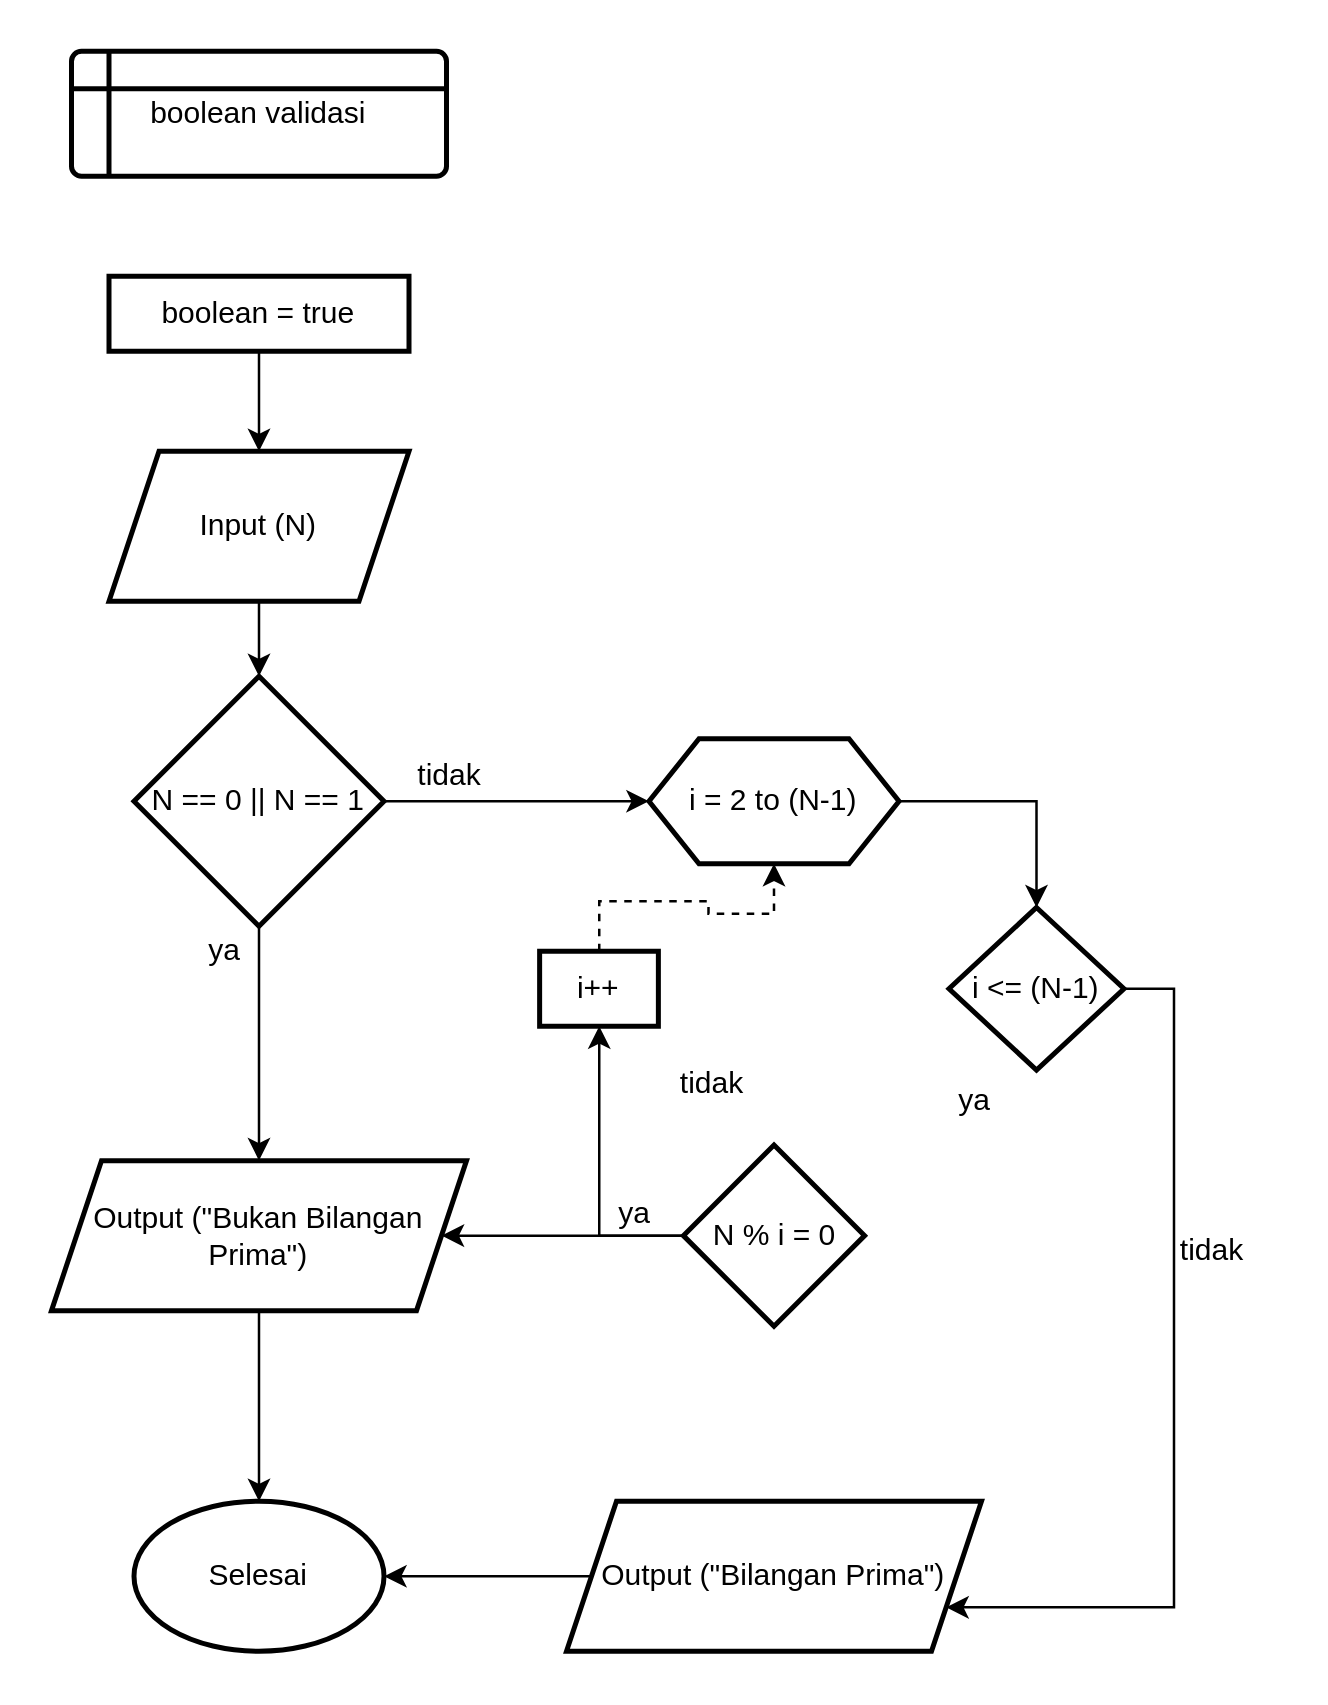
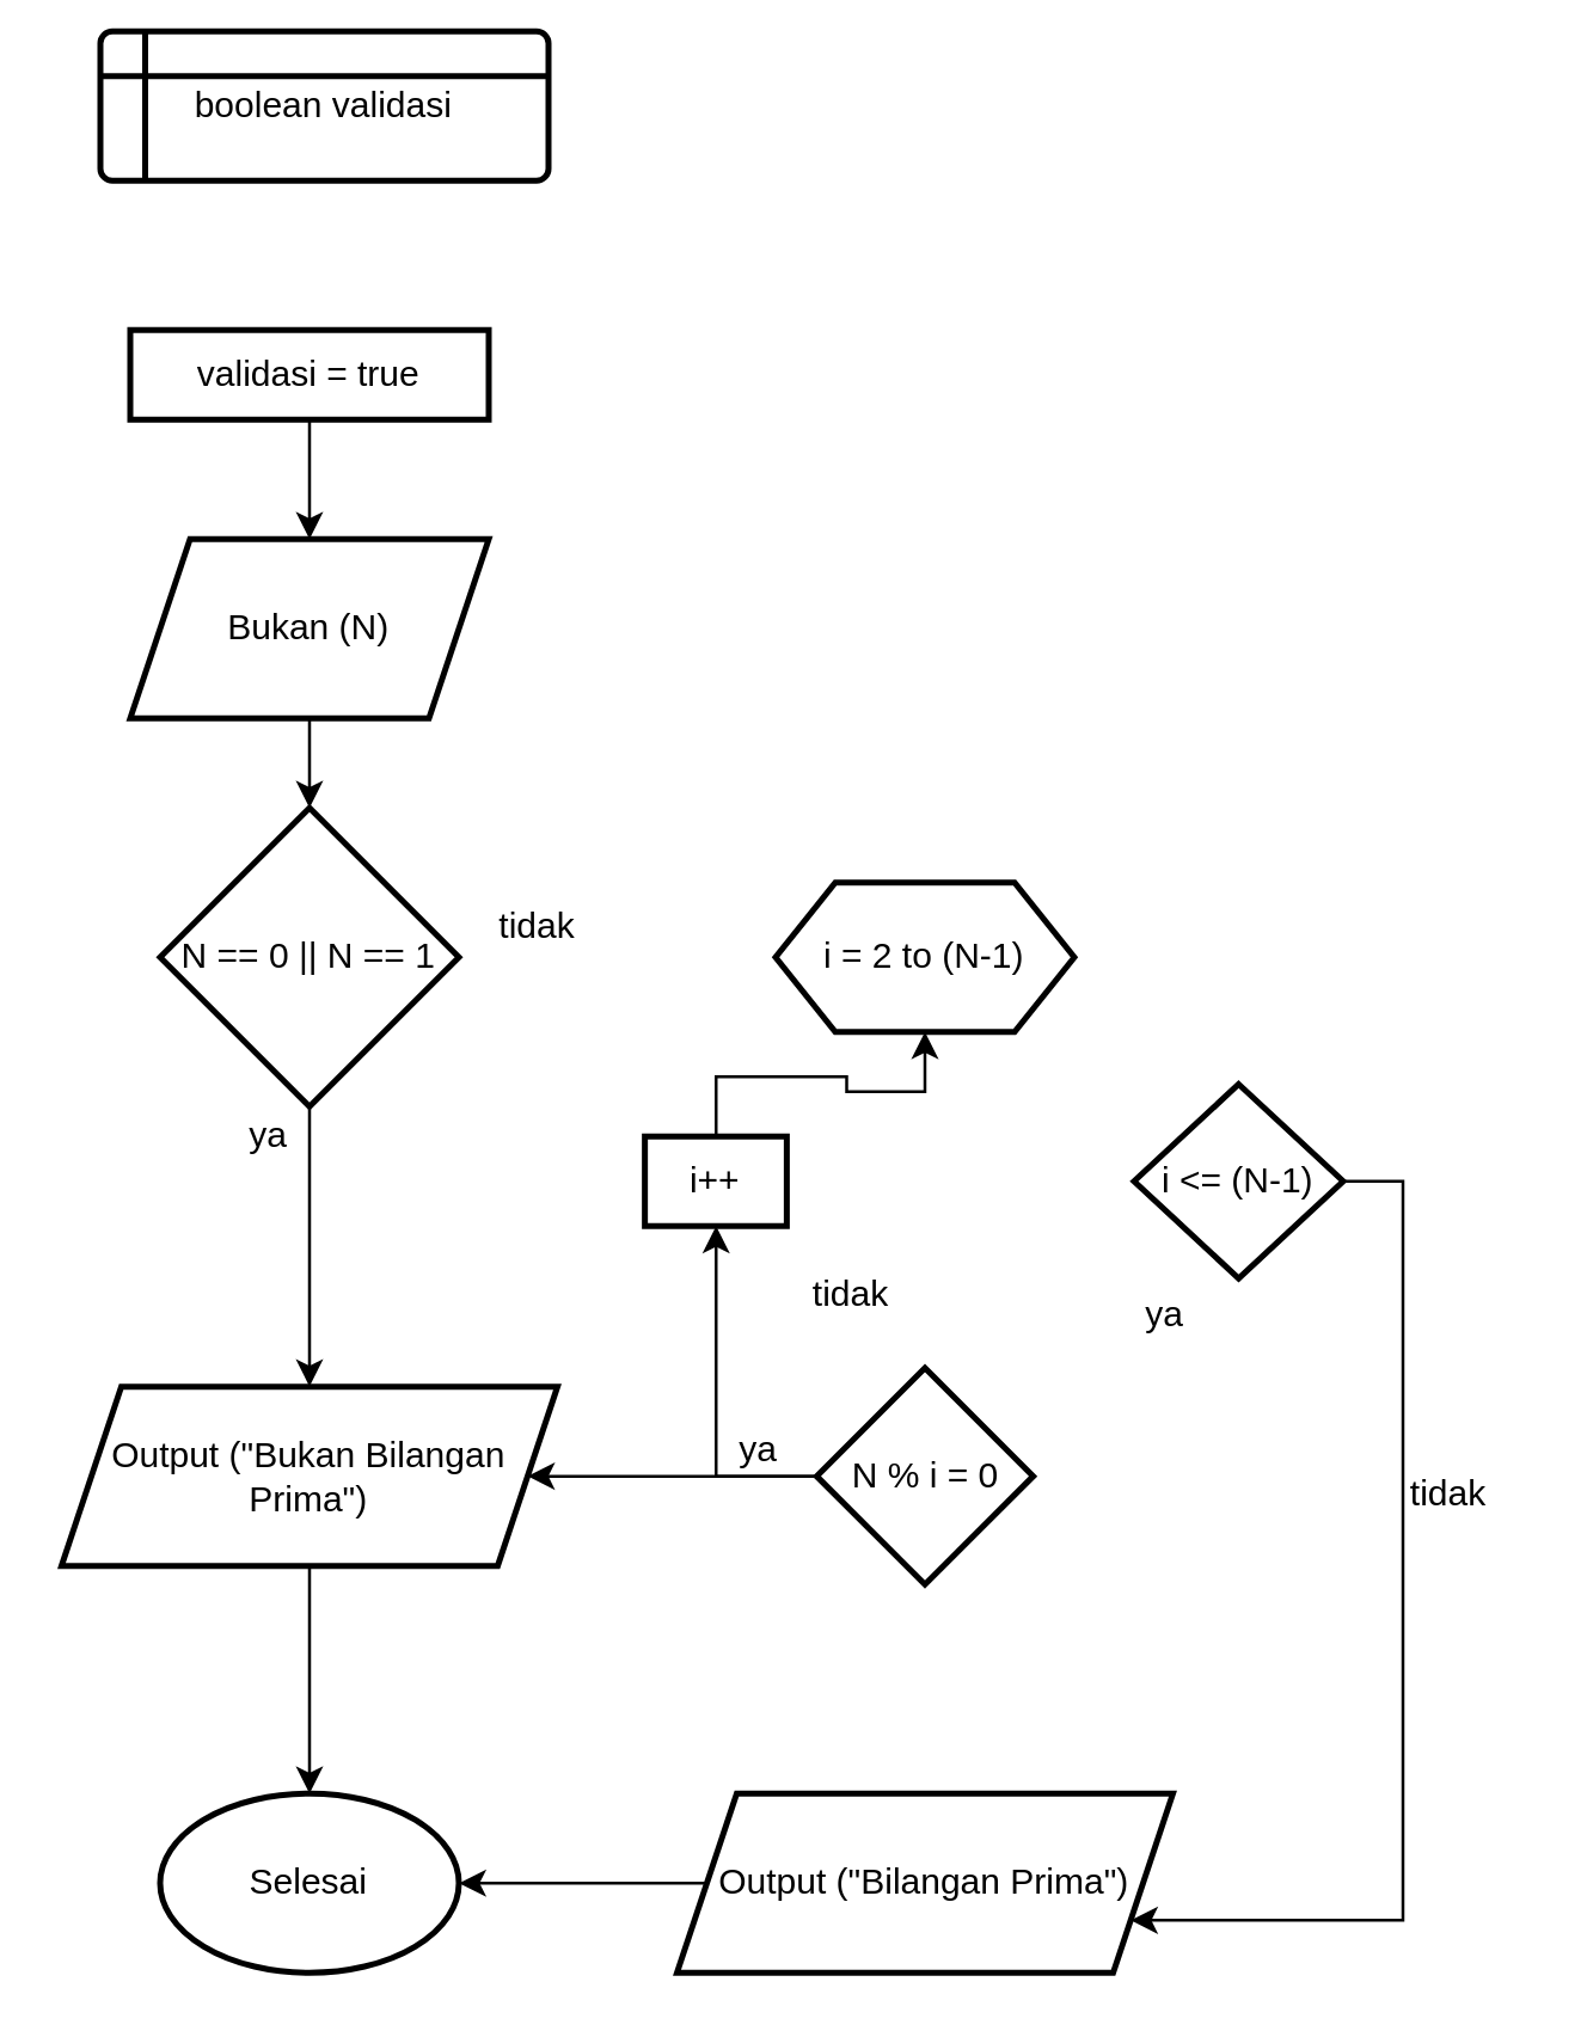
  <mxCell id="0" />
  <mxCell id="1" parent="0" />
  <mxCell id="2" value="" style="edgeStyle=orthogonalEdgeStyle;rounded=0;orthogonalLoop=1;jettySize=auto;html=1;" edge="1" parent="1" source="3" target="6"><mxGeometry relative="1" as="geometry" /></mxCell>
- <mxCell id="3" value="Input (N)" style="shape=parallelogram;perimeter=parallelogramPerimeter;whiteSpace=wrap;html=1;fixedSize=1;strokeWidth=2;" vertex="1" parent="1"><mxGeometry x="43" y="180" width="120" height="60" as="geometry" /></mxCell>
+ <mxCell id="3" value="Bukan (N)" style="shape=parallelogram;perimeter=parallelogramPerimeter;whiteSpace=wrap;html=1;fixedSize=1;strokeWidth=2;" vertex="1" parent="1"><mxGeometry x="43" y="180" width="120" height="60" as="geometry" /></mxCell>
  <mxCell id="4" value="" style="edgeStyle=orthogonalEdgeStyle;rounded=0;orthogonalLoop=1;jettySize=auto;html=1;" edge="1" parent="1" source="6" target="8"><mxGeometry relative="1" as="geometry" /></mxCell>
- <mxCell id="5" value="" style="edgeStyle=orthogonalEdgeStyle;rounded=0;orthogonalLoop=1;jettySize=auto;html=1;entryX=0;entryY=0.5;entryDx=0;entryDy=0;" edge="1" parent="1" source="6" target="16"><mxGeometry relative="1" as="geometry"><mxPoint x="239" y="320" as="targetPoint" /></mxGeometry></mxCell>
  <mxCell id="6" value="N == 0 || N == 1" style="strokeWidth=2;html=1;shape=mxgraph.flowchart.decision;whiteSpace=wrap;" vertex="1" parent="1"><mxGeometry x="53" y="270" width="100" height="100" as="geometry" /></mxCell>
  <mxCell id="7" value="" style="edgeStyle=orthogonalEdgeStyle;rounded=0;orthogonalLoop=1;jettySize=auto;html=1;" edge="1" parent="1" source="8" target="9"><mxGeometry relative="1" as="geometry" /></mxCell>
  <mxCell id="8" value="Output (&quot;Bukan Bilangan Prima&quot;)" style="shape=parallelogram;perimeter=parallelogramPerimeter;whiteSpace=wrap;html=1;fixedSize=1;strokeWidth=2;" vertex="1" parent="1"><mxGeometry x="20" y="463.75" width="166" height="60" as="geometry" /></mxCell>
  <mxCell id="9" value="Selesai" style="strokeWidth=2;html=1;shape=mxgraph.flowchart.start_1;whiteSpace=wrap;" vertex="1" parent="1"><mxGeometry x="53" y="600" width="100" height="60" as="geometry" /></mxCell>
  <mxCell id="10" value="ya" style="text;html=1;align=center;verticalAlign=middle;resizable=0;points=[];autosize=1;strokeColor=none;fillColor=none;" vertex="1" parent="1"><mxGeometry x="69" y="365" width="40" height="30" as="geometry" /></mxCell>
  <mxCell id="11" value="tidak" style="text;html=1;align=center;verticalAlign=middle;resizable=0;points=[];autosize=1;strokeColor=none;fillColor=none;" vertex="1" parent="1"><mxGeometry x="154" y="295" width="50" height="30" as="geometry" /></mxCell>
- <mxCell id="12" value="boolean validasi" style="shape=internalStorage;whiteSpace=wrap;html=1;dx=15;dy=15;rounded=1;arcSize=8;strokeWidth=2;" vertex="1" parent="1"><mxGeometry x="28" y="20" width="150" height="50" as="geometry" /></mxCell>
+ <mxCell id="12" value="boolean validasi" style="shape=internalStorage;whiteSpace=wrap;html=1;dx=15;dy=15;rounded=1;arcSize=8;strokeWidth=2;" vertex="1" parent="1"><mxGeometry x="33" y="10" width="150" height="50" as="geometry" /></mxCell>
  <mxCell id="13" value="" style="edgeStyle=orthogonalEdgeStyle;rounded=0;orthogonalLoop=1;jettySize=auto;html=1;" edge="1" parent="1" source="14" target="3"><mxGeometry relative="1" as="geometry" /></mxCell>
- <mxCell id="14" value="boolean = true" style="rounded=0;whiteSpace=wrap;html=1;strokeWidth=2;" vertex="1" parent="1"><mxGeometry x="43" y="110" width="120" height="30" as="geometry" /></mxCell>
- <mxCell id="15" value="" style="edgeStyle=orthogonalEdgeStyle;rounded=0;orthogonalLoop=1;jettySize=auto;html=1;" edge="1" parent="1" source="16" target="23"><mxGeometry relative="1" as="geometry" /></mxCell>
+ <mxCell id="14" value="validasi = true" style="rounded=0;whiteSpace=wrap;html=1;strokeWidth=2;" vertex="1" parent="1"><mxGeometry x="43" y="110" width="120" height="30" as="geometry" /></mxCell>
  <mxCell id="16" value="i = 2 to (N-1)" style="shape=hexagon;perimeter=hexagonPerimeter2;whiteSpace=wrap;html=1;fixedSize=1;strokeWidth=2;" vertex="1" parent="1"><mxGeometry x="259" y="295" width="100" height="50" as="geometry" /></mxCell>
  <mxCell id="17" value="" style="edgeStyle=orthogonalEdgeStyle;rounded=0;orthogonalLoop=1;jettySize=auto;html=1;" edge="1" parent="1" source="19" target="26"><mxGeometry relative="1" as="geometry" /></mxCell>
  <mxCell id="18" style="edgeStyle=orthogonalEdgeStyle;rounded=0;orthogonalLoop=1;jettySize=auto;html=1;entryX=1;entryY=0.5;entryDx=0;entryDy=0;" edge="1" parent="1" source="19" target="8"><mxGeometry relative="1" as="geometry" /></mxCell>
  <mxCell id="19" value="N % i = 0" style="strokeWidth=2;html=1;shape=mxgraph.flowchart.decision;whiteSpace=wrap;" vertex="1" parent="1"><mxGeometry x="272.75" y="457.5" width="72.5" height="72.5" as="geometry" /></mxCell>
  <mxCell id="20" style="edgeStyle=orthogonalEdgeStyle;rounded=0;orthogonalLoop=1;jettySize=auto;html=1;" edge="1" parent="1" source="21" target="9"><mxGeometry relative="1" as="geometry" /></mxCell>
  <mxCell id="21" value="Output (&quot;Bilangan Prima&quot;)" style="shape=parallelogram;perimeter=parallelogramPerimeter;whiteSpace=wrap;html=1;fixedSize=1;strokeWidth=2;" vertex="1" parent="1"><mxGeometry x="226" y="600" width="166" height="60" as="geometry" /></mxCell>
  <mxCell id="22" style="edgeStyle=orthogonalEdgeStyle;rounded=0;orthogonalLoop=1;jettySize=auto;html=1;entryX=1;entryY=0.75;entryDx=0;entryDy=0;" edge="1" parent="1" source="23" target="21"><mxGeometry relative="1" as="geometry"><Array as="points"><mxPoint x="469" y="395" /><mxPoint x="469" y="642" /></Array></mxGeometry></mxCell>
  <mxCell id="23" value="i &amp;lt;= (N-1)" style="strokeWidth=2;html=1;shape=mxgraph.flowchart.decision;whiteSpace=wrap;" vertex="1" parent="1"><mxGeometry x="379" y="362.5" width="70" height="65" as="geometry" /></mxCell>
  <mxCell id="24" value="ya" style="text;html=1;align=center;verticalAlign=middle;resizable=0;points=[];autosize=1;strokeColor=none;fillColor=none;" vertex="1" parent="1"><mxGeometry x="232.75" y="470" width="40" height="30" as="geometry" /></mxCell>
- <mxCell id="25" value="" style="edgeStyle=orthogonalEdgeStyle;rounded=0;orthogonalLoop=1;jettySize=auto;html=1;dashed=1;" edge="1" parent="1" source="26" target="16"><mxGeometry relative="1" as="geometry" /></mxCell>
+ <mxCell id="25" value="" style="edgeStyle=orthogonalEdgeStyle;rounded=0;orthogonalLoop=1;jettySize=auto;html=1;" edge="1" parent="1" source="26" target="16"><mxGeometry relative="1" as="geometry" /></mxCell>
  <mxCell id="26" value="i++" style="rounded=0;whiteSpace=wrap;html=1;strokeWidth=2;" vertex="1" parent="1"><mxGeometry x="215.25" y="380" width="47.5" height="30" as="geometry" /></mxCell>
  <mxCell id="27" value="tidak" style="text;html=1;align=center;verticalAlign=middle;resizable=0;points=[];autosize=1;strokeColor=none;fillColor=none;" vertex="1" parent="1"><mxGeometry x="259" y="417.5" width="50" height="30" as="geometry" /></mxCell>
  <mxCell id="28" value="ya" style="text;html=1;align=center;verticalAlign=middle;resizable=0;points=[];autosize=1;strokeColor=none;fillColor=none;" vertex="1" parent="1"><mxGeometry x="369" y="425" width="40" height="30" as="geometry" /></mxCell>
  <mxCell id="29" value="tidak" style="text;html=1;align=center;verticalAlign=middle;resizable=0;points=[];autosize=1;strokeColor=none;fillColor=none;" vertex="1" parent="1"><mxGeometry x="459" y="485" width="50" height="30" as="geometry" /></mxCell>
